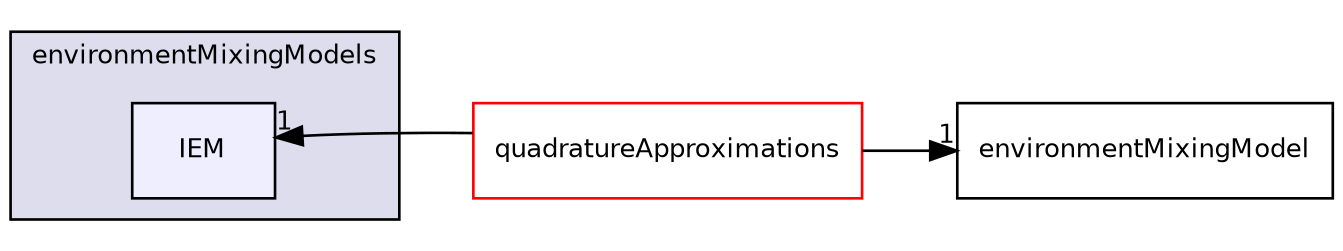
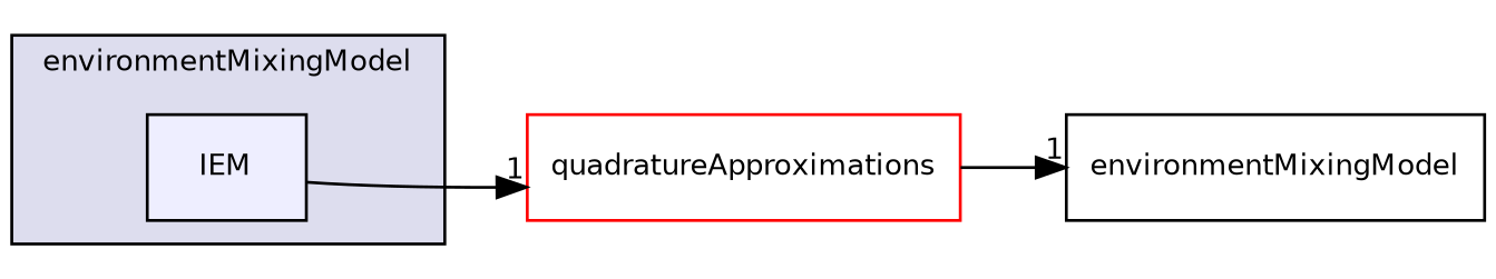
  digraph {
    compound=true
    rankdir=LR
    node [fontname=Helvetica fontsize=10 shape=box]
    edge [headlabel=1 labeldistance=1.5 labelfontname=Helvetica labelfontsize=10]
    n1 [fillcolor="#eeeeff" label=IEM pencolor=black style=filled]
    n2 [color=red label=quadratureApproximations]
    n3 [label=environmentMixingModel]
    subgraph cluster_1 {
      bgcolor="#ddddee"
      fontname=Helvetica
      fontsize=10
-     label=environmentMixingModels
+     label=environmentMixingModel
      pencolor=black
      n1
    }
-   n2 -> n1
+   n1 -> n2
    n2 -> n3
  }
